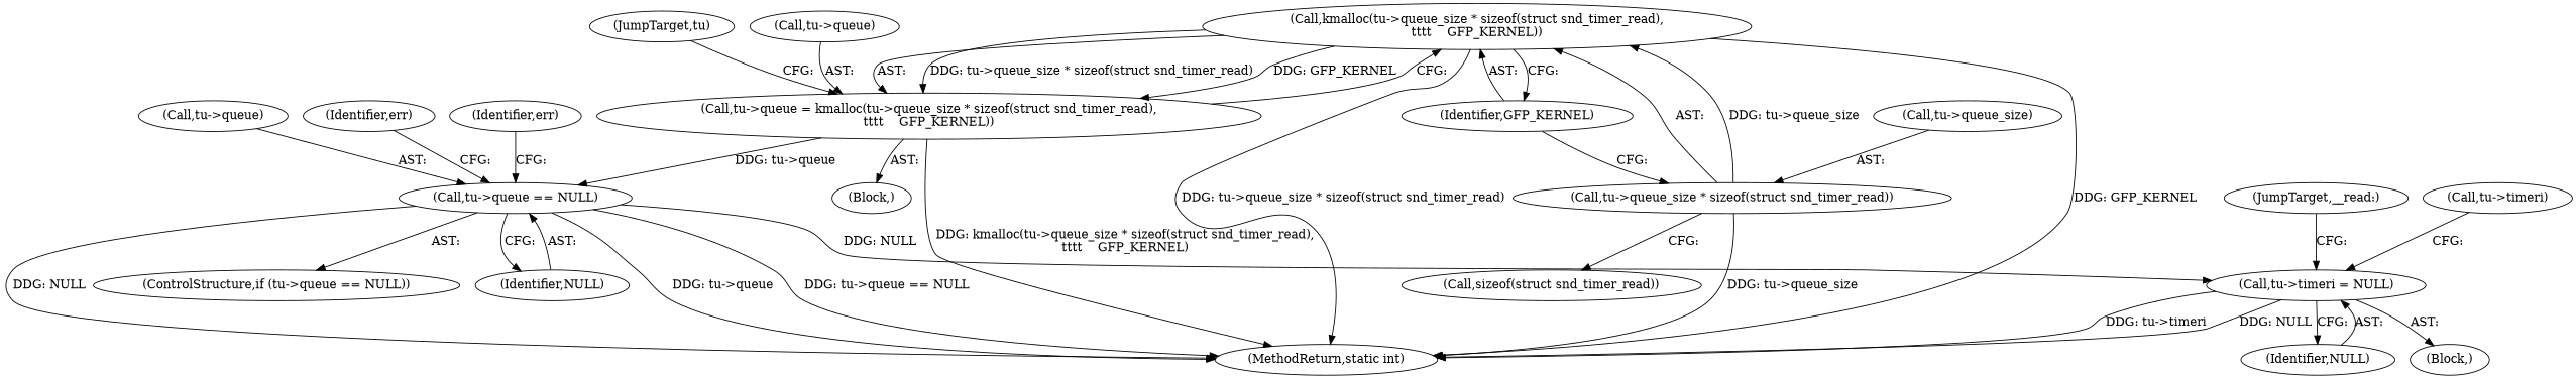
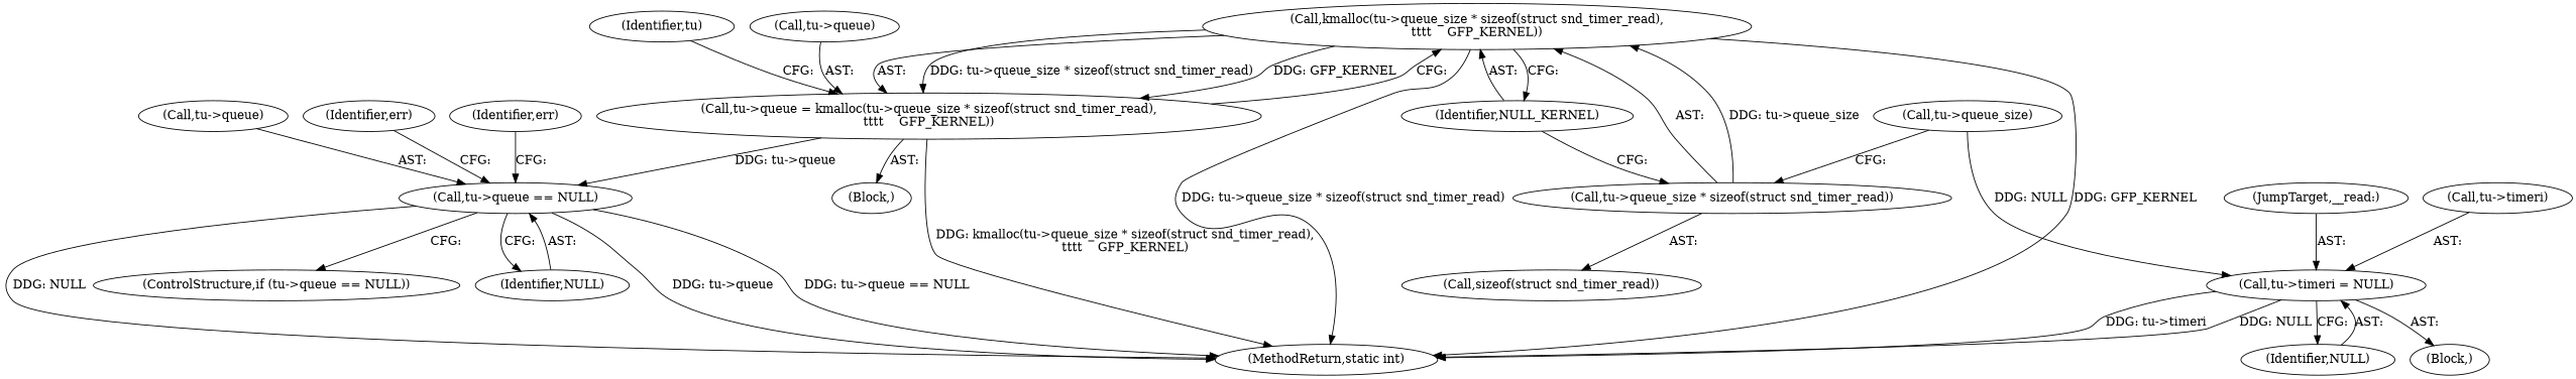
  digraph {
    n1 [label="(Call,kmalloc(tu->queue_size * sizeof(struct snd_timer_read),\n\t\t\t\t    GFP_KERNEL))"]
    n2 [label="(Call,tu->queue = kmalloc(tu->queue_size * sizeof(struct snd_timer_read),\n\t\t\t\t    GFP_KERNEL))"]
-   n3 [label="(Identifier,GFP_KERNEL)"]
+   n3 [label="(Identifier,NULL_KERNEL)"]
    n4 [label="(MethodReturn,static int)"]
    n5 [label="(Call,tu->queue == NULL)"]
    n6 [label="(Block,)"]
    n7 [label="(Call,tu->queue_size * sizeof(struct snd_timer_read))"]
    n8 [label="(Call,sizeof(struct snd_timer_read))"]
    n9 [label="(Call,tu->timeri = NULL)"]
    n10 [label="(ControlStructure,if (tu->queue == NULL))"]
    n11 [label="(Identifier,NULL)"]
    n12 [label="(Identifier,NULL)"]
    n13 [label="(Block,)"]
    n14 [label="(Call,tu->queue_size)"]
    n15 [label="(Call,tu->queue)"]
-   n16 [label="(JumpTarget,tu)"]
+   n16 [label="(Identifier,tu)"]
    n17 [label="(JumpTarget,__read:)"]
    n18 [label="(Call,tu->queue)"]
    n19 [label="(Identifier,err)"]
    n20 [label="(Call,tu->timeri)"]
    n21 [label="(Identifier,err)"]
    n1 -> n2 [label="AST: "]
    n1 -> n2 [label="DDG: tu->queue_size * sizeof(struct snd_timer_read)"]
    n1 -> n2 [label="DDG: GFP_KERNEL"]
    n1 -> n3 [label="CFG: "]
    n1 -> n4 [label="DDG: tu->queue_size * sizeof(struct snd_timer_read)"]
    n1 -> n4 [label="DDG: GFP_KERNEL"]
    n2 -> n1 [label="CFG: "]
    n2 -> n4 [label="DDG: kmalloc(tu->queue_size * sizeof(struct snd_timer_read),\n\t\t\t\t    GFP_KERNEL)"]
    n2 -> n5 [label="DDG: tu->queue"]
    n2 -> n6 [label="AST: "]
    n3 -> n1 [label="AST: "]
    n3 -> n7 [label="CFG: "]
    n5 -> n4 [label="DDG: NULL"]
    n5 -> n4 [label="DDG: tu->queue"]
    n5 -> n4 [label="DDG: tu->queue == NULL"]
-   n5 -> n9 [label="DDG: NULL"]
-   n5 -> n10 [label="AST: "]
+   n14 -> n9 [label="DDG: NULL"]
+   n5 -> n10 [label="CFG: "]
    n5 -> n11 [label="CFG: "]
    n7 -> n1 [label="AST: "]
    n7 -> n1 [label="DDG: tu->queue_size"]
-   n7 -> n4 [label="DDG: tu->queue_size"]
-   n7 -> n8 [label="CFG: "]
+   n7 -> n8 [label="AST: "]
    n9 -> n4 [label="DDG: tu->timeri"]
    n9 -> n4 [label="DDG: NULL"]
    n9 -> n12 [label="CFG: "]
    n9 -> n13 [label="AST: "]
    n11 -> n5 [label="AST: "]
    n12 -> n9 [label="AST: "]
-   n14 -> n7 [label="AST: "]
+   n14 -> n7 [label="CFG: "]
    n15 -> n5 [label="AST: "]
    n16 -> n2 [label="CFG: "]
-   n17 -> n9 [label="CFG: "]
+   n17 -> n9 [label="AST: "]
    n18 -> n2 [label="AST: "]
    n19 -> n5 [label="CFG: "]
-   n20 -> n9 [label="CFG: "]
+   n20 -> n9 [label="AST: "]
    n21 -> n5 [label="CFG: "]
  }
